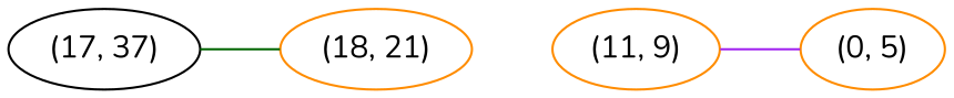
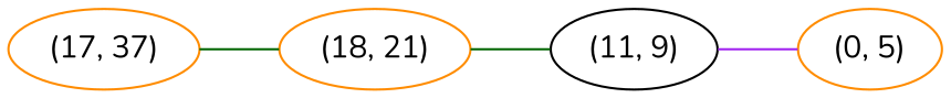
  graph {
    fontname=Nunito
    rankdir=LR
    node [color=darkorange fontname=Nunito]
    edge [color=darkgreen fontname=Nunito weight=1]
    "(18, 21)"
-   "(17, 37)" [color=black]
-   "(11, 9)"
+   "(17, 37)"
+   "(11, 9)" [color=black]
    n4 [label="(0, 5)"]
+   "(18, 21)" -- "(11, 9)"
    "(17, 37)" -- "(18, 21)"
    "(11, 9)" -- n4 [color=purple weight=4]
  }
